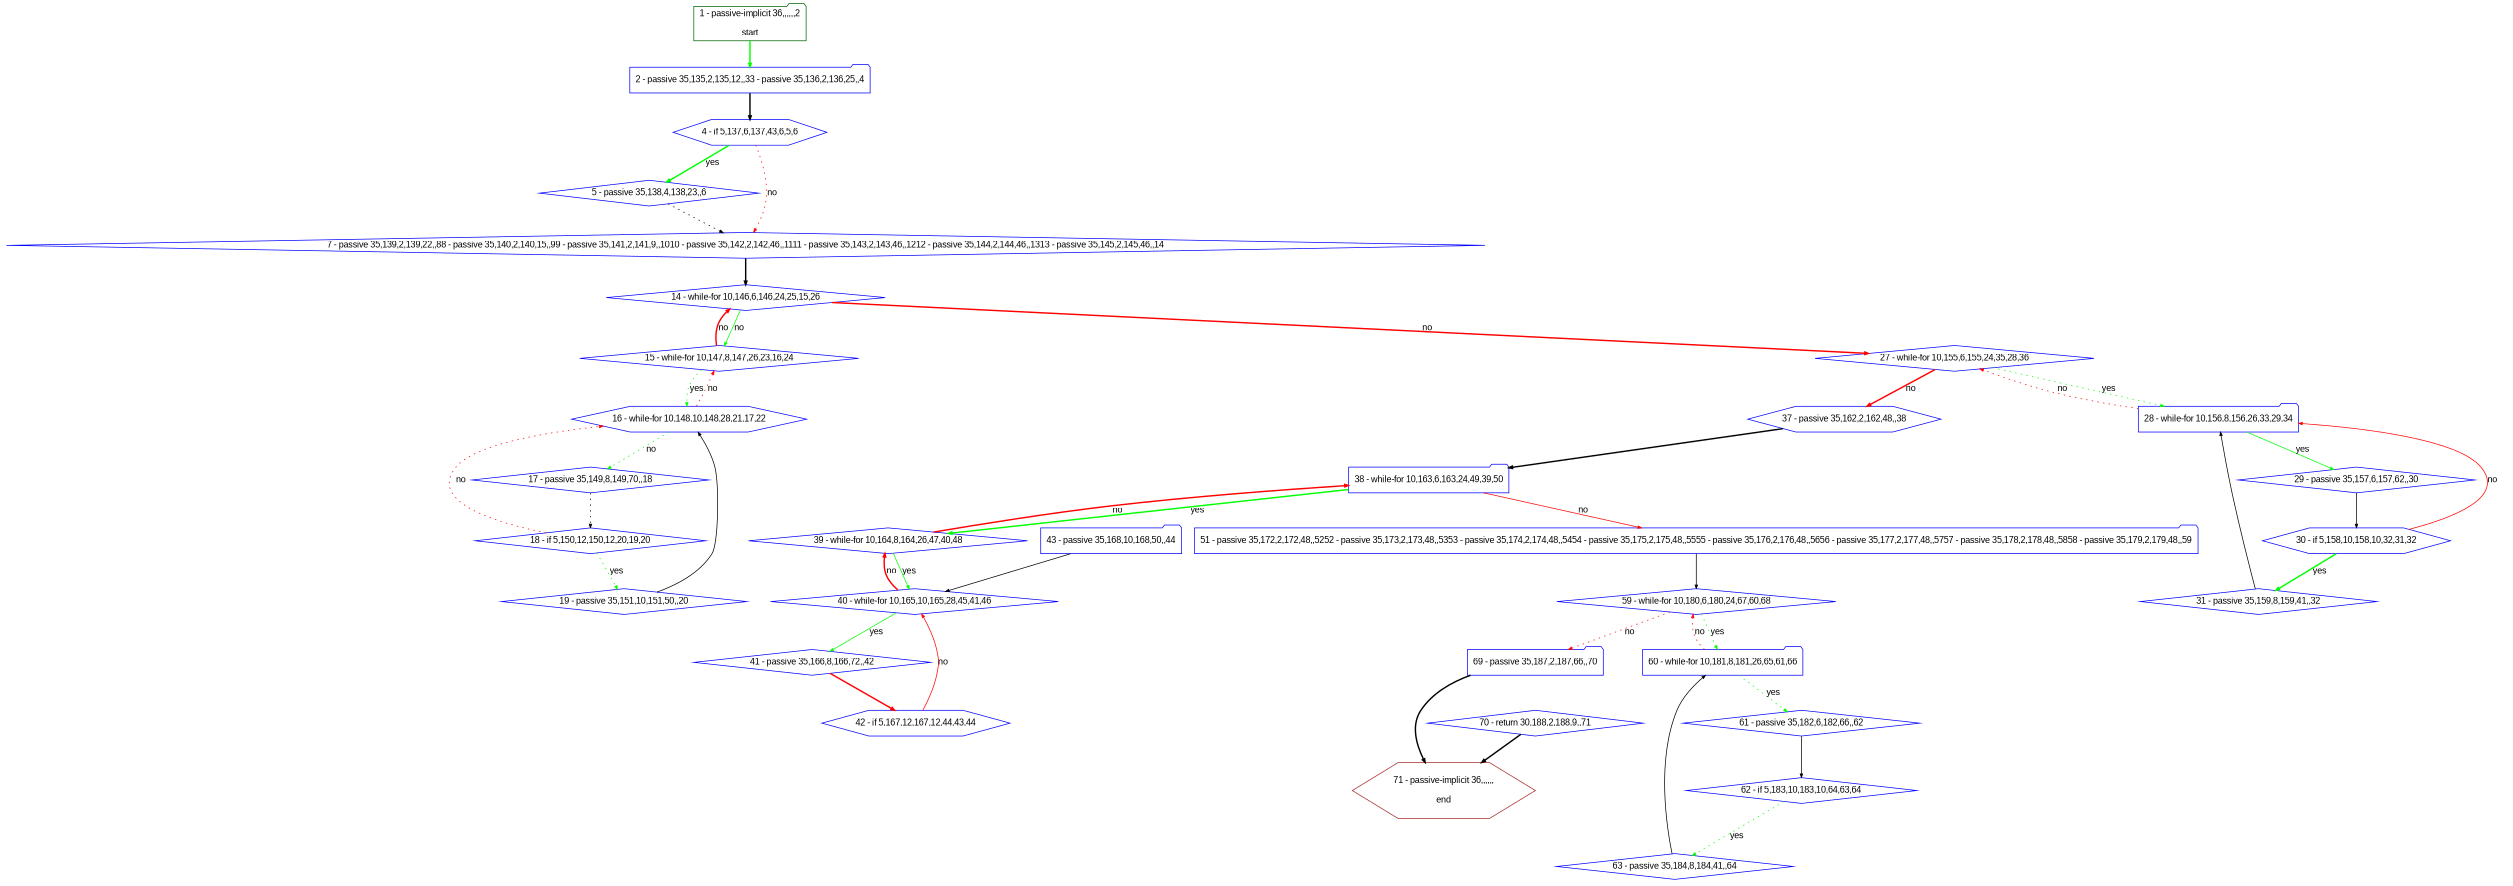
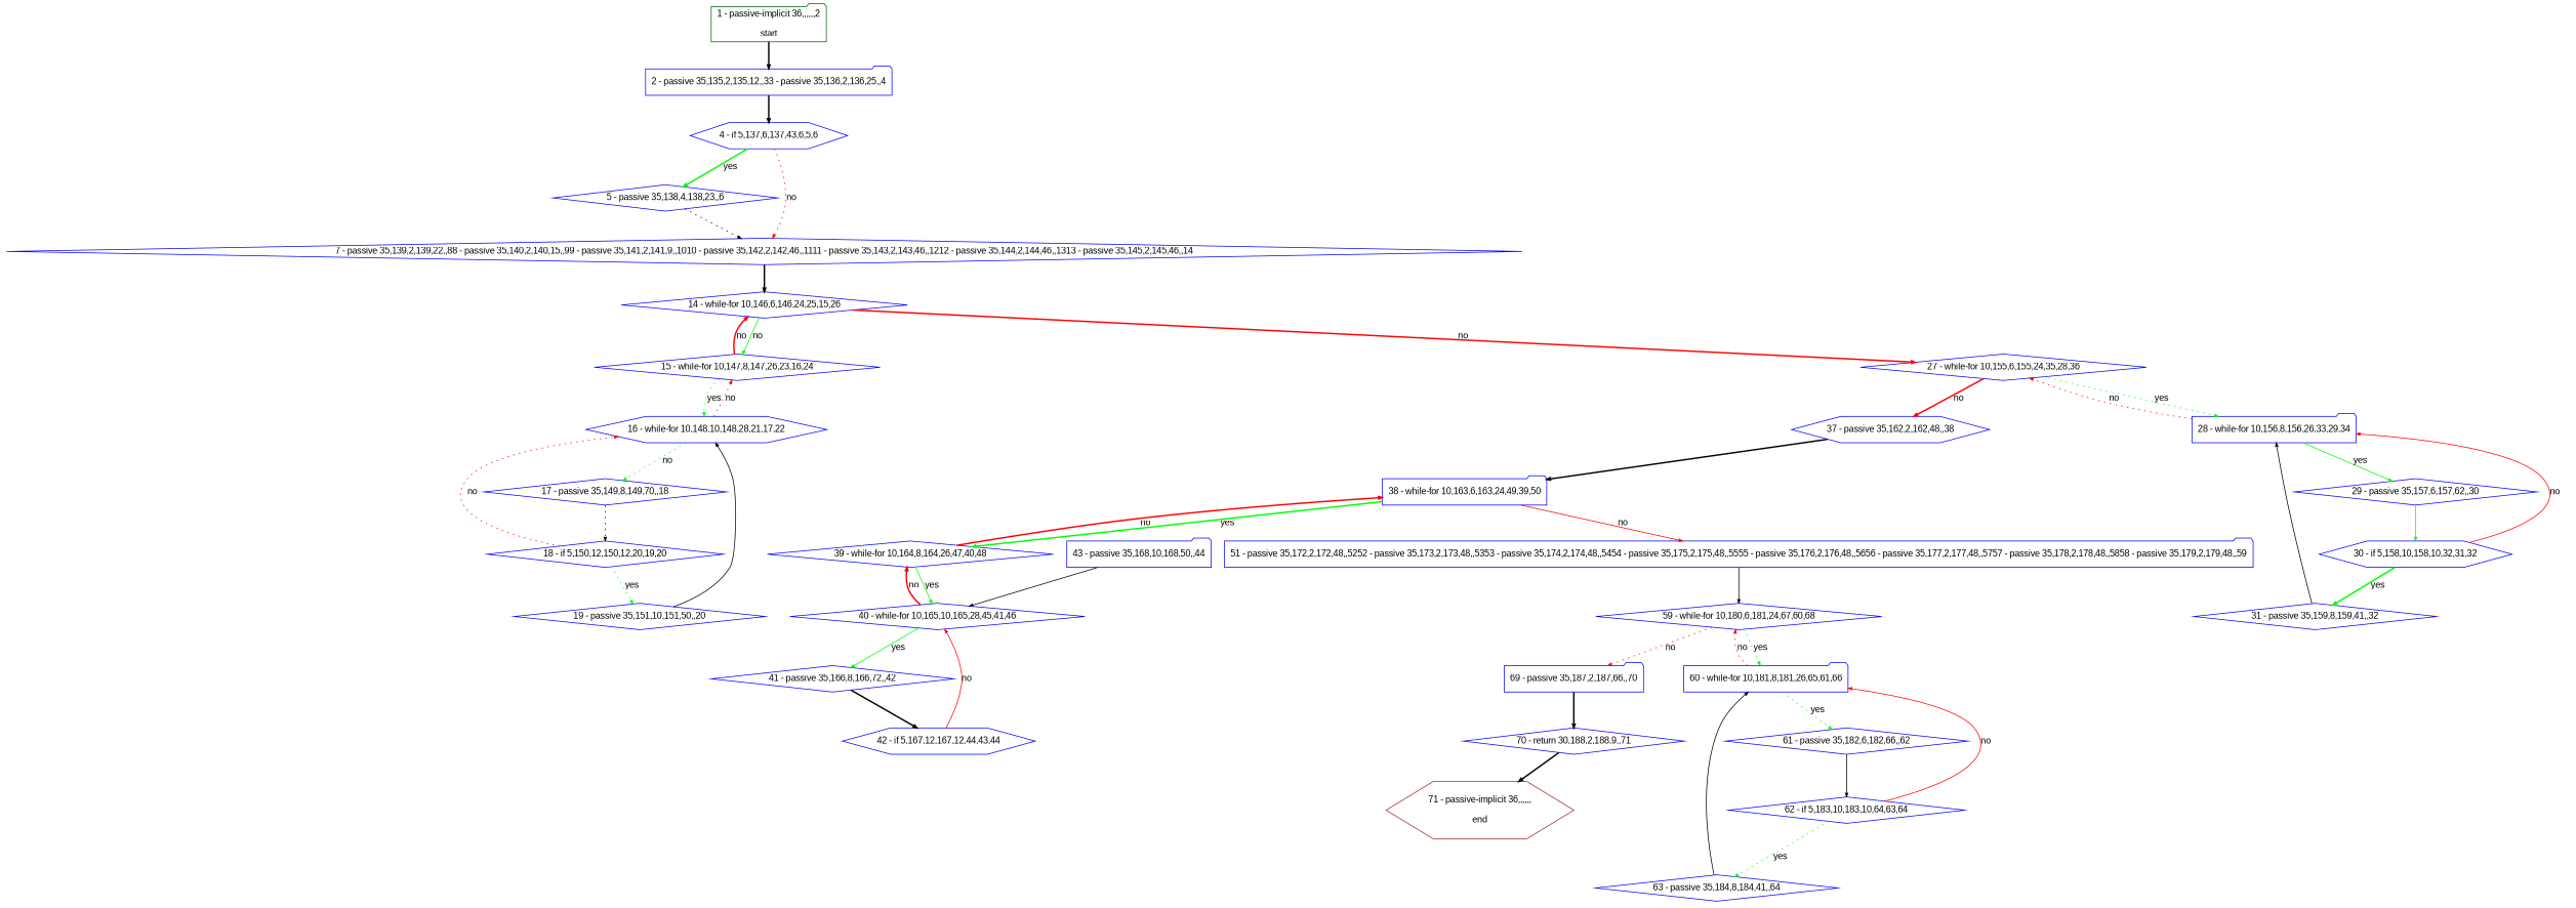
  digraph {
    bgcolor=white
    compound=true
    fillcolor="#FFFFCC"
    fontname=Arial
    fontsize=12
    pack=true
    packmode=clust
    style="rounded,filled"
    node [color="#0000ff" compound=true fillcolor="#ffffff" fixedsize=false fontname=Arial fontsize=12 node_initialized=no shape=diamond style=filled]
    edge [arrowhead=normal arrowsize=0.5 arrowtail=none color="#000000" compound=true dir=forward fontcolor=black fontname=Arial fontsize=12 style=bold]
    n1 [label="2 - passive 35,135,2,135,12,,33 - passive 35,136,2,136,25,,4" shape=folder]
    n2 [label="4 - if 5,137,6,137,43,6,5,6" shape=hexagon]
    n3 [label="5 - passive 35,138,4,138,23,,6"]
    n4 [label="7 - passive 35,139,2,139,22,,88 - passive 35,140,2,140,15,,99 - passive 35,141,2,141,9,,1010 - passive 35,142,2,142,46,,1111 - passive 35,143,2,143,46,,1212 - passive 35,144,2,144,46,,1313 - passive 35,145,2,145,46,,14"]
    n5 [color="#006400" label="1 - passive-implicit 36,,,,,,2\n\nstart" shape=folder]
    n6 [label="14 - while-for 10,146,6,146,24,25,15,26"]
    n7 [label="15 - while-for 10,147,8,147,26,23,16,24"]
    n8 [label="27 - while-for 10,155,6,155,24,35,28,36"]
    n9 [label="16 - while-for 10,148,10,148,28,21,17,22" shape=hexagon]
    n10 [label="28 - while-for 10,156,8,156,26,33,29,34" shape=folder]
    n11 [label="37 - passive 35,162,2,162,48,,38" shape=hexagon]
    n12 [label="17 - passive 35,149,8,149,70,,18"]
    n13 [label="29 - passive 35,157,6,157,62,,30"]
    n14 [label="38 - while-for 10,163,6,163,24,49,39,50" shape=folder]
    n15 [label="18 - if 5,150,12,150,12,20,19,20"]
    n16 [label="19 - passive 35,151,10,151,50,,20"]
    n17 [label="30 - if 5,158,10,158,10,32,31,32" shape=hexagon]
    n18 [label="39 - while-for 10,164,8,164,26,47,40,48"]
    n19 [label="51 - passive 35,172,2,172,48,,5252 - passive 35,173,2,173,48,,5353 - passive 35,174,2,174,48,,5454 - passive 35,175,2,175,48,,5555 - passive 35,176,2,176,48,,5656 - passive 35,177,2,177,48,,5757 - passive 35,178,2,178,48,,5858 - passive 35,179,2,179,48,,59" shape=folder]
    n20 [label="31 - passive 35,159,8,159,41,,32"]
    n21 [label="40 - while-for 10,165,10,165,28,45,41,46"]
-   n22 [label="59 - while-for 10,180,6,180,24,67,60,68"]
+   n22 [label="59 - while-for 10,180,6,181,24,67,60,68"]
    n23 [label="41 - passive 35,166,8,166,72,,42"]
    n24 [label="60 - while-for 10,181,8,181,26,65,61,66" shape=folder]
    n25 [label="69 - passive 35,187,2,187,66,,70" shape=folder]
    n26 [label="42 - if 5,167,12,167,12,44,43,44" shape=hexagon]
    n27 [label="43 - passive 35,168,10,168,50,,44" shape=folder]
    n28 [label="61 - passive 35,182,6,182,66,,62"]
    n29 [label="70 - return 30,188,2,188,9,,71"]
    n30 [label="62 - if 5,183,10,183,10,64,63,64"]
    n31 [color="#a52a2a" label="71 - passive-implicit 36,,,,,,\n\nend" shape=hexagon]
    n32 [label="63 - passive 35,184,8,184,41,,64"]
    n1 -> n2
    n2 -> n3 [color="#00ff00" label=yes]
    n2 -> n4 [color="#ff0000" label=no style=dotted]
    n3 -> n4 [style=dotted]
    n4 -> n6
-   n5 -> n1 [color="#00ff00"]
+   n5 -> n1
    n6 -> n7 [color="#00ff00" label=no style=solid]
    n6 -> n8 [color="#ff0000" label=no]
    n7 -> n6 [color="#ff0000" label=no]
    n7 -> n9 [color="#00ff00" label=yes style=dotted]
    n8 -> n10 [color="#00ff00" label=yes style=dotted]
    n8 -> n11 [color="#ff0000" label=no]
    n9 -> n7 [color="#ff0000" label=no style=dotted]
    n9 -> n12 [color="#00ff00" label=no style=dotted]
    n10 -> n8 [color="#ff0000" label=no style=dotted]
    n10 -> n13 [color="#00ff00" label=yes style=solid]
    n11 -> n14
    n12 -> n15 [style=dotted]
-   n13 -> n17 [style=solid]
+   n13 -> n17 [color="#00ff00" style=solid]
    n14 -> n18 [color="#00ff00" label=yes]
    n14 -> n19 [color="#ff0000" label=no style=solid]
    n15 -> n9 [color="#ff0000" label=no style=dotted]
    n15 -> n16 [color="#00ff00" label=yes style=dotted]
    n16 -> n9 [style=solid]
    n17 -> n10 [color="#ff0000" label=no style=solid]
    n17 -> n20 [color="#00ff00" label=yes]
    n18 -> n14 [color="#ff0000" label=no]
    n18 -> n21 [color="#00ff00" label=yes style=solid]
    n19 -> n22 [style=solid]
    n20 -> n10 [style=solid]
    n21 -> n18 [color="#ff0000" label=no]
    n21 -> n23 [color="#00ff00" label=yes style=solid]
    n22 -> n24 [color="#00ff00" label=yes style=dotted]
    n22 -> n25 [color="#ff0000" label=no style=dotted]
-   n23 -> n26 [color="#ff0000"]
+   n23 -> n26
    n24 -> n22 [color="#ff0000" label=no style=dotted]
    n24 -> n28 [color="#00ff00" label=yes style=dotted]
-   n25 -> n31
+   n25 -> n29
    n26 -> n21 [color="#ff0000" label=no style=solid]
    n27 -> n21 [style=solid]
    n28 -> n30 [style=solid]
    n29 -> n31
+   n30 -> n24 [color="#ff0000" label=no style=solid]
    n30 -> n32 [color="#00ff00" label=yes style=dotted]
    n32 -> n24 [style=solid]
  }
